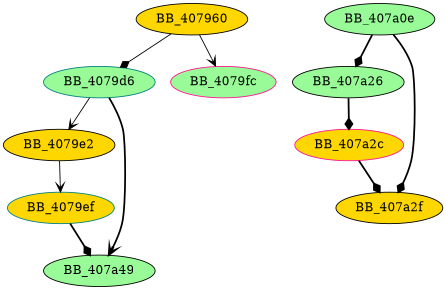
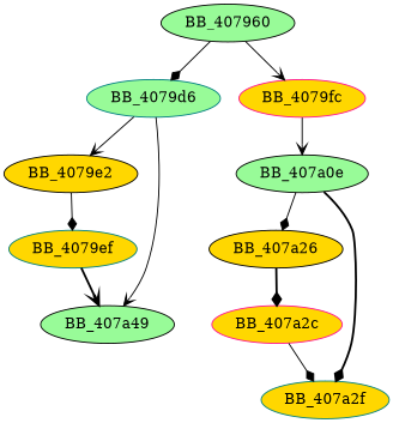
  digraph {
    node [color=black fillcolor=palegreen style=filled]
    edge [arrowhead=diamond style=bold]
    BB_4079d6 [color=teal]
-   BB_407960 [fillcolor=gold]
-   BB_4079fc [color=deeppink]
+   BB_407960
+   BB_4079fc [color=deeppink fillcolor=gold]
    BB_4079e2 [fillcolor=gold]
    BB_407a49
    BB_407a0e
    BB_4079ef [color=teal fillcolor=gold]
-   BB_407a26
-   BB_407a2f [fillcolor=gold]
+   BB_407a26 [fillcolor=gold]
+   BB_407a2f [color=teal fillcolor=gold]
    BB_407a2c [color=deeppink fillcolor=gold]
    BB_4079d6 -> BB_4079e2 [arrowhead=vee style=solid]
-   BB_4079d6 -> BB_407a49 [arrowhead=vee]
+   BB_4079d6 -> BB_407a49 [arrowhead=vee style=solid]
    BB_407960 -> BB_4079d6 [style=solid]
    BB_407960 -> BB_4079fc [arrowhead=vee style=solid]
-   BB_4079e2 -> BB_4079ef [arrowhead=vee style=solid]
-   BB_407a0e -> BB_407a26
+   BB_4079fc -> BB_407a0e [arrowhead=vee style=solid]
+   BB_4079e2 -> BB_4079ef [style=solid]
+   BB_407a0e -> BB_407a26 [style=solid]
    BB_407a0e -> BB_407a2f
-   BB_4079ef -> BB_407a49
+   BB_4079ef -> BB_407a49 [arrowhead=vee]
    BB_407a26 -> BB_407a2c
-   BB_407a2c -> BB_407a2f
+   BB_407a2c -> BB_407a2f [style=solid]
  }
